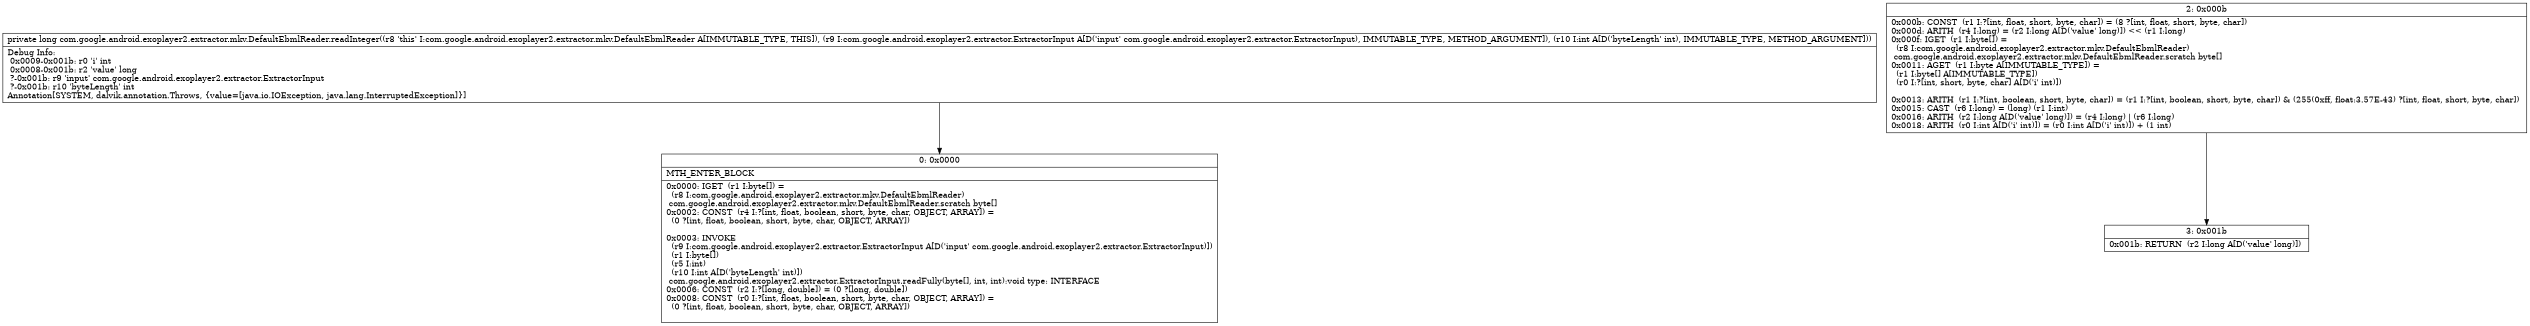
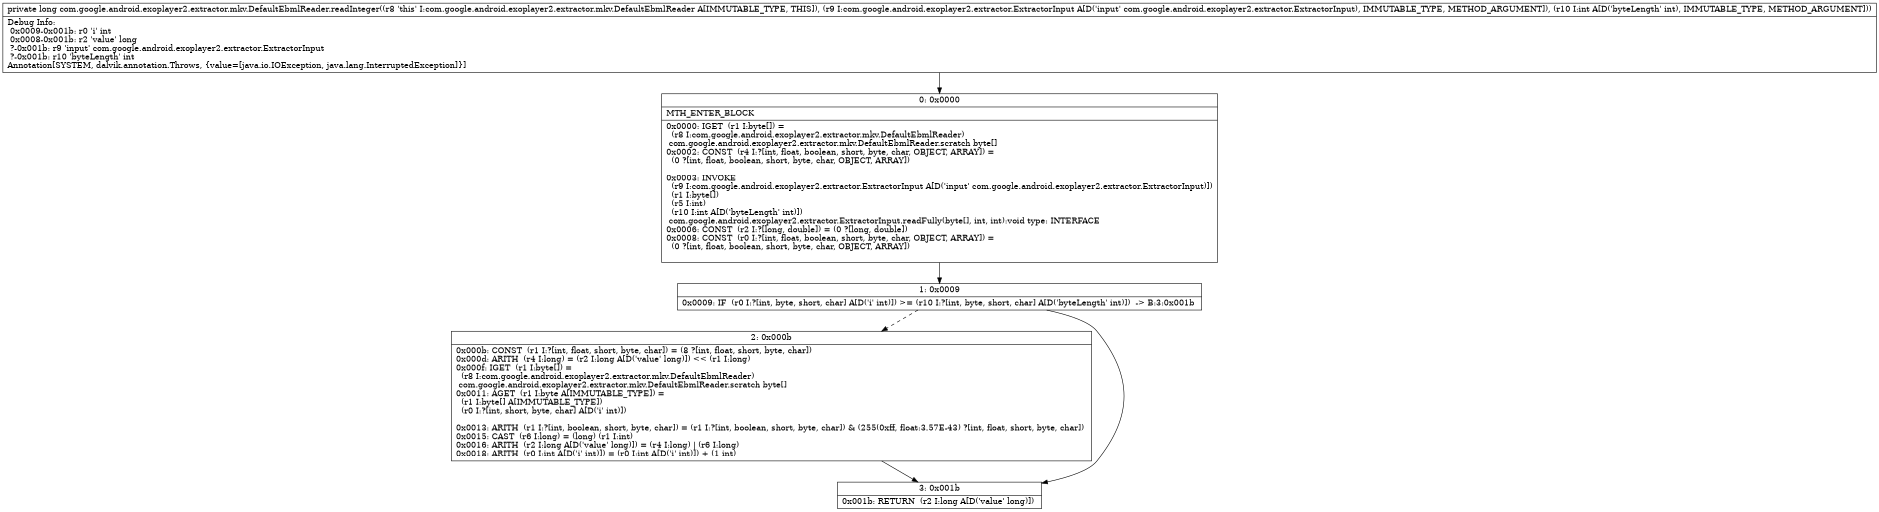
  digraph {
    node [shape=record]
    n1 [label="{0\:\ 0x0000|MTH_ENTER_BLOCK\l|0x0000: IGET  (r1 I:byte[]) = \l  (r8 I:com.google.android.exoplayer2.extractor.mkv.DefaultEbmlReader)\l com.google.android.exoplayer2.extractor.mkv.DefaultEbmlReader.scratch byte[] \l0x0002: CONST  (r4 I:?[int, float, boolean, short, byte, char, OBJECT, ARRAY]) = \l  (0 ?[int, float, boolean, short, byte, char, OBJECT, ARRAY])\l \l0x0003: INVOKE  \l  (r9 I:com.google.android.exoplayer2.extractor.ExtractorInput A[D('input' com.google.android.exoplayer2.extractor.ExtractorInput)])\l  (r1 I:byte[])\l  (r5 I:int)\l  (r10 I:int A[D('byteLength' int)])\l com.google.android.exoplayer2.extractor.ExtractorInput.readFully(byte[], int, int):void type: INTERFACE \l0x0006: CONST  (r2 I:?[long, double]) = (0 ?[long, double]) \l0x0008: CONST  (r0 I:?[int, float, boolean, short, byte, char, OBJECT, ARRAY]) = \l  (0 ?[int, float, boolean, short, byte, char, OBJECT, ARRAY])\l \l}"]
+   n2 [label="{1\:\ 0x0009|0x0009: IF  (r0 I:?[int, byte, short, char] A[D('i' int)]) \>= (r10 I:?[int, byte, short, char] A[D('byteLength' int)])  \-\> B:3:0x001b \l}"]
    n3 [label="{2\:\ 0x000b|0x000b: CONST  (r1 I:?[int, float, short, byte, char]) = (8 ?[int, float, short, byte, char]) \l0x000d: ARITH  (r4 I:long) = (r2 I:long A[D('value' long)]) \<\< (r1 I:long) \l0x000f: IGET  (r1 I:byte[]) = \l  (r8 I:com.google.android.exoplayer2.extractor.mkv.DefaultEbmlReader)\l com.google.android.exoplayer2.extractor.mkv.DefaultEbmlReader.scratch byte[] \l0x0011: AGET  (r1 I:byte A[IMMUTABLE_TYPE]) = \l  (r1 I:byte[] A[IMMUTABLE_TYPE])\l  (r0 I:?[int, short, byte, char] A[D('i' int)])\l \l0x0013: ARITH  (r1 I:?[int, boolean, short, byte, char]) = (r1 I:?[int, boolean, short, byte, char]) & (255(0xff, float:3.57E\-43) ?[int, float, short, byte, char]) \l0x0015: CAST  (r6 I:long) = (long) (r1 I:int) \l0x0016: ARITH  (r2 I:long A[D('value' long)]) = (r4 I:long) \| (r6 I:long) \l0x0018: ARITH  (r0 I:int A[D('i' int)]) = (r0 I:int A[D('i' int)]) + (1 int) \l}"]
    n4 [label="{3\:\ 0x001b|0x001b: RETURN  (r2 I:long A[D('value' long)]) \l}"]
    n5 [label="{private long com.google.android.exoplayer2.extractor.mkv.DefaultEbmlReader.readInteger((r8 'this' I:com.google.android.exoplayer2.extractor.mkv.DefaultEbmlReader A[IMMUTABLE_TYPE, THIS]), (r9 I:com.google.android.exoplayer2.extractor.ExtractorInput A[D('input' com.google.android.exoplayer2.extractor.ExtractorInput), IMMUTABLE_TYPE, METHOD_ARGUMENT]), (r10 I:int A[D('byteLength' int), IMMUTABLE_TYPE, METHOD_ARGUMENT]))  | Debug Info:\l  0x0009\-0x001b: r0 'i' int\l  0x0008\-0x001b: r2 'value' long\l  ?\-0x001b: r9 'input' com.google.android.exoplayer2.extractor.ExtractorInput\l  ?\-0x001b: r10 'byteLength' int\lAnnotation[SYSTEM, dalvik.annotation.Throws, \{value=[java.io.IOException, java.lang.InterruptedException]\}]\l}"]
+   n1 -> n2
+   n2 -> n3 [style=dashed]
+   n2 -> n4
    n3 -> n4
    n5 -> n1
  }
